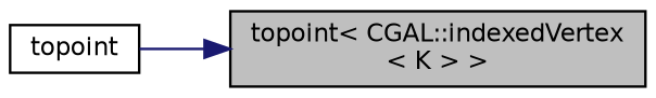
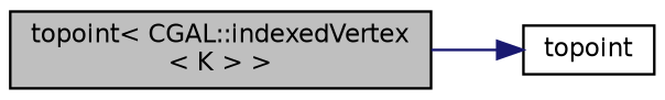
  digraph {
    rankdir=LR
    node [color=black fontname=Helvetica fontsize=10 shape=record]
    n1 [fillcolor=grey75 fontcolor=black height=0.2 label="topoint\< CGAL::indexedVertex\l\< K \> \>" style=filled width=0.4]
    n2 [height=0.2 label=topoint width=0.4]
-   n2 -> n1 [color=midnightblue fontname=Helvetica fontsize=10 labelfontname=Helvetica labelfontsize=10 style=solid]
+   n1 -> n2 [color=midnightblue fontname=Helvetica fontsize=10 labelfontname=Helvetica labelfontsize=10 style=solid]
  }
